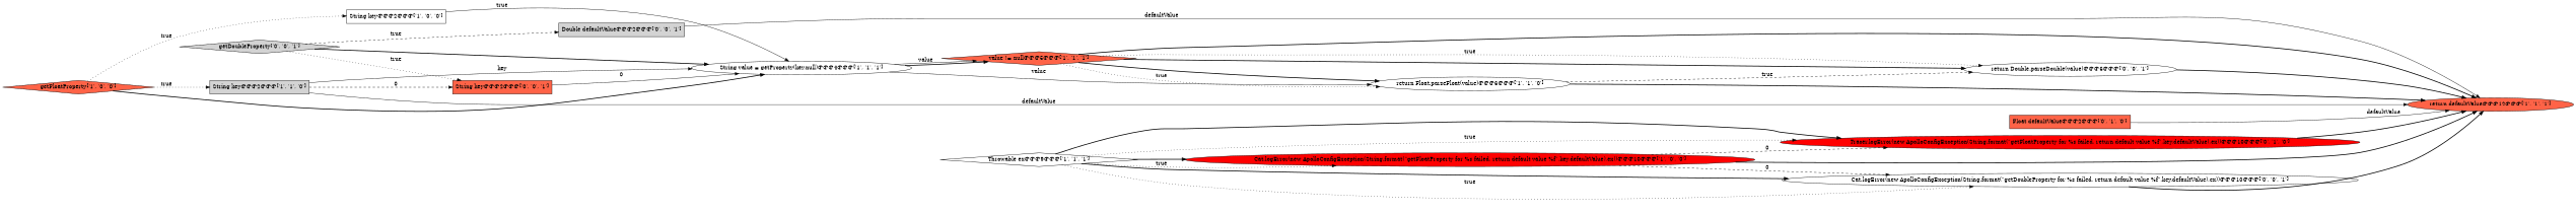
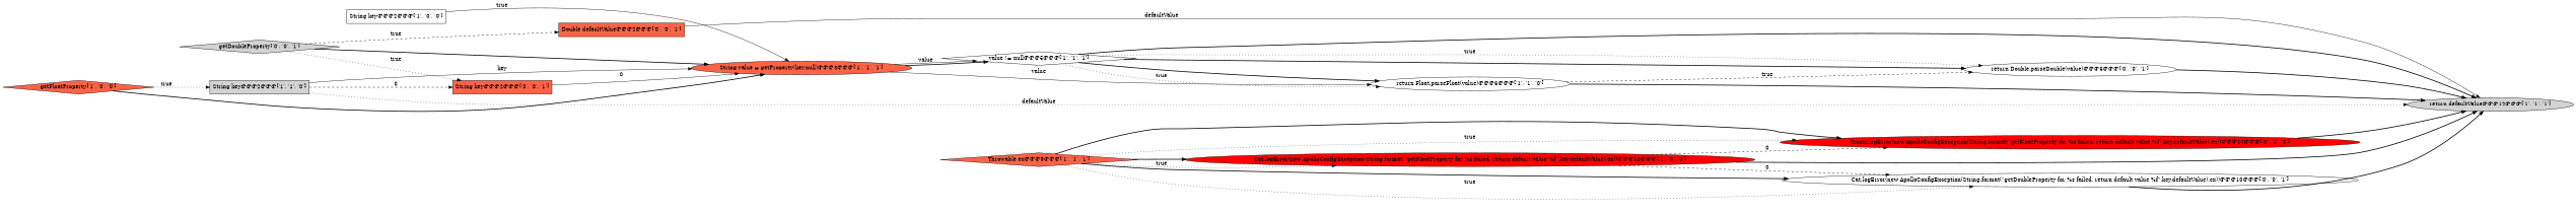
  digraph {
    rankdir=LR
    node [fillcolor=white shape=ellipse style=filled]
    edge [style=bold]
-   n1 [fillcolor=tomato label="return defaultValue@@@12@@@['1', '1', '1']"]
+   n1 [fillcolor=lightgray label="return defaultValue@@@12@@@['1', '1', '1']"]
    n2 [label="return Float.parseFloat(value)@@@6@@@['1', '1', '0']"]
    n3 [label="return Double.parseDouble(value)@@@6@@@['0', '0', '1']"]
-   n4 [label="String value = getProperty(key,null)@@@4@@@['1', '1', '1']"]
-   n5 [fillcolor=tomato label="value != null@@@5@@@['1', '1', '1']" shape=diamond]
-   n6 [fillcolor=tomato label="Float defaultValue@@@2@@@['0', '1', '0']" shape=box]
+   n4 [fillcolor=tomato label="String value = getProperty(key,null)@@@4@@@['1', '1', '1']"]
+   n5 [label="value != null@@@5@@@['1', '1', '1']" shape=diamond]
    n7 [fillcolor=lightgray label="String key@@@2@@@['1', '1', '0']" shape=box]
    n8 [fillcolor=tomato label="String key@@@2@@@['0', '0', '1']" shape=box]
    n9 [fillcolor=red label="Tracer.logError(new ApolloConfigException(String.format(\"getFloatProperty for %s failed, return default value %f\",key,defaultValue),ex))@@@10@@@['0', '1', '0']"]
-   n10 [fillcolor=lightgray label="Double defaultValue@@@2@@@['0', '0', '1']" shape=box]
+   n10 [fillcolor=tomato label="Double defaultValue@@@2@@@['0', '0', '1']" shape=box]
    n11 [fillcolor=tomato label="getFloatProperty['1', '0', '0']" shape=diamond]
    n12 [label="String key@@@2@@@['1', '0', '0']" shape=box]
    n13 [fillcolor=lightgray label="getDoubleProperty['0', '0', '1']" shape=diamond]
    n14 [label="Cat.logError(new ApolloConfigException(String.format(\"getDoubleProperty for %s failed, return default value %f\",key,defaultValue),ex))@@@10@@@['0', '0', '1']"]
    n15 [fillcolor=red label="Cat.logError(new ApolloConfigException(String.format(\"getFloatProperty for %s failed, return default value %f\",key,defaultValue),ex))@@@10@@@['1', '0', '0']"]
-   n16 [label="Throwable ex@@@9@@@['1', '1', '1']" shape=diamond]
+   n16 [fillcolor=tomato label="Throwable ex@@@9@@@['1', '1', '1']" shape=diamond]
    n2 -> n1
    n2 -> n3 [label=true style=dashed]
    n3 -> n1
    n4 -> n2 [label=value style=solid]
    n4 -> n5 [label=value style=solid]
    n4 -> n5
    n5 -> n1
    n5 -> n2 [label=true style=dotted]
    n5 -> n2
    n5 -> n3
    n5 -> n3 [label=true style=dotted]
-   n6 -> n1 [label=defaultValue style=solid]
-   n7 -> n1 [label=defaultValue style=solid]
+   n7 -> n1 [label=defaultValue style=dotted]
    n7 -> n4 [label=key style=solid]
    n7 -> n8 [label=0 style=dashed]
    n8 -> n4 [label=0 style=solid]
    n9 -> n1
    n10 -> n1 [label=defaultValue style=solid]
    n11 -> n4
    n11 -> n7 [label=true style=dotted]
-   n11 -> n12 [label=true style=dotted]
    n12 -> n4 [label=true style=solid]
    n13 -> n4
    n13 -> n8 [label=true style=dotted]
    n13 -> n10 [label=true style=dashed]
    n14 -> n1
    n15 -> n1
    n15 -> n9 [label=0 style=dashed]
    n15 -> n14 [label=0 style=dashed]
    n16 -> n9
    n16 -> n9 [label=true style=dotted]
    n16 -> n14
    n16 -> n14 [label=true style=dotted]
    n16 -> n15
    n16 -> n15 [label=true style=dotted]
  }
